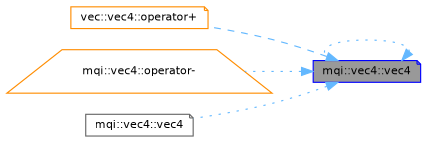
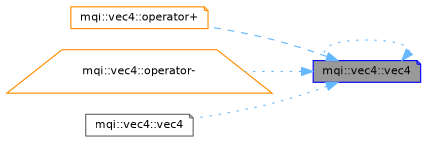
  digraph {
    rankdir=RL
    node [color=darkorange fillcolor=white fontname=Helvetica fontsize=10 shape=note style=filled]
    edge [color=steelblue1 dir=back fontname=Helvetica fontsize=10 labelfontname=Helvetica labelfontsize=10 style=dotted]
    n1 [color=blue fillcolor=grey60 fontcolor=black height=0.2 label="mqi::vec4::vec4" width=0.4]
-   n2 [height=0.2 label="vec::vec4::operator+" width=0.4]
+   n2 [height=0.2 label="mqi::vec4::operator+" width=0.4]
    n3 [height=0.2 label="mqi::vec4::operator-" shape=trapezium width=0.4]
    n4 [color=gray40 height=0.2 label="mqi::vec4::vec4" width=0.4]
    n1 -> n1
    n1 -> n2 [style=dashed]
    n1 -> n3
    n1 -> n4
  }
